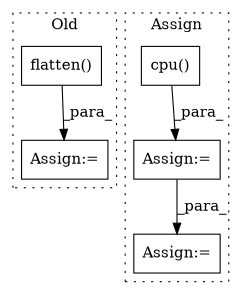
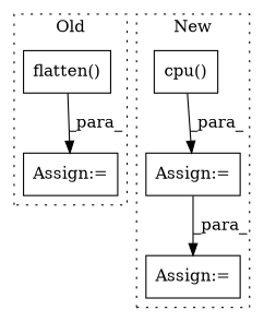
  digraph {
    node [a=68 l=3 shape=box]
    n1 [a=75 l=43 label="flatten()" s=4837]
    n2 [label="Assign:=" s=4834]
    n3 [a=75 l=33 label="cpu()" s=5131]
    n4 [label="Assign:=" s=5488]
    n5 [label="Assign:=" s=5128]
    subgraph cluster_1 {
      label=Old
      style=dotted
      n1
      n2
    }
    subgraph cluster_2 {
-     label=Assign
+     label=New
      style=dotted
      n3
      n4
      n5
    }
    n1 -> n2 [label=_para_]
    n3 -> n5 [label=_para_]
    n5 -> n4 [label=_para_]
  }
